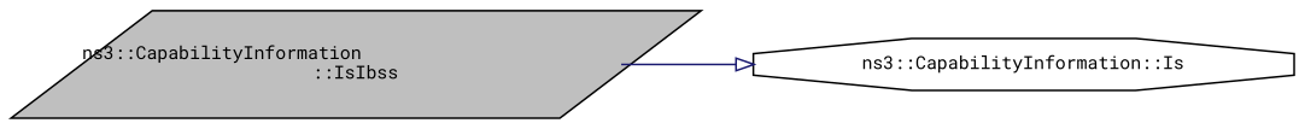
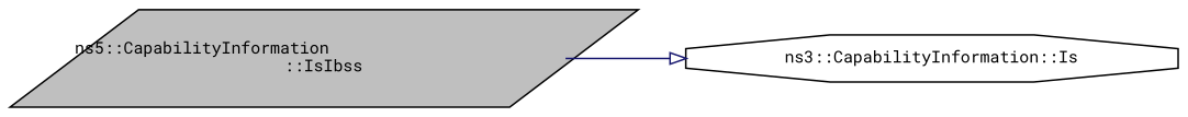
  digraph {
    rankdir=LR
    fontname="Roboto Mono"
    node [color=black fontname="Roboto Mono" fontsize=10 style=filled]
-   n1 [fillcolor=grey75 fontcolor=black height=0.2 label="ns3::CapabilityInformation\l::IsIbss" shape=parallelogram width=0.4]
+   n1 [fillcolor=grey75 fontcolor=black height=0.2 label="ns5::CapabilityInformation\l::IsIbss" shape=parallelogram width=0.4]
    n2 [fillcolor=white height=0.2 label="ns3::CapabilityInformation::Is" shape=octagon width=0.4]
    n1 -> n2 [color=midnightblue fontname="Roboto Mono" fontsize=10 labelfontname=Helvetica labelfontsize=10 style=solid arrowhead=onormal]
  }
